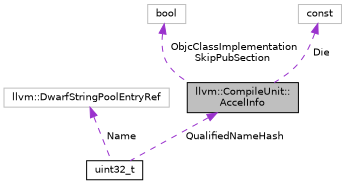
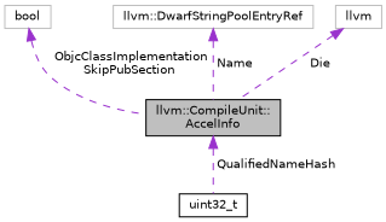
  digraph {
    node [color=grey75 fontname=Helvetica fontsize=10 shape=record]
    edge [color=darkorchid3 dir=back fontname=Helvetica fontsize=10 labelfontname=Helvetica labelfontsize=10 style=dashed]
    n1 [color=black fillcolor=grey75 fontcolor=black height=0.2 label="llvm::CompileUnit::\lAccelInfo" style=filled width=0.4]
    n2 [color=black height=0.2 label=uint32_t width=0.4]
    n3 [height=0.2 label=bool width=0.4]
    n4 [height=0.2 label="llvm::DwarfStringPoolEntryRef" width=0.4]
-   n5 [height=0.2 label=const width=0.4]
+   n5 [height=0.2 label=llvm width=0.4]
    n1 -> n2 [label=" QualifiedNameHash"]
    n3 -> n1 [label=" ObjcClassImplementation\nSkipPubSection"]
-   n4 -> n2 [label=" Name"]
+   n4 -> n1 [label=" Name"]
    n5 -> n1 [label=" Die"]
  }
